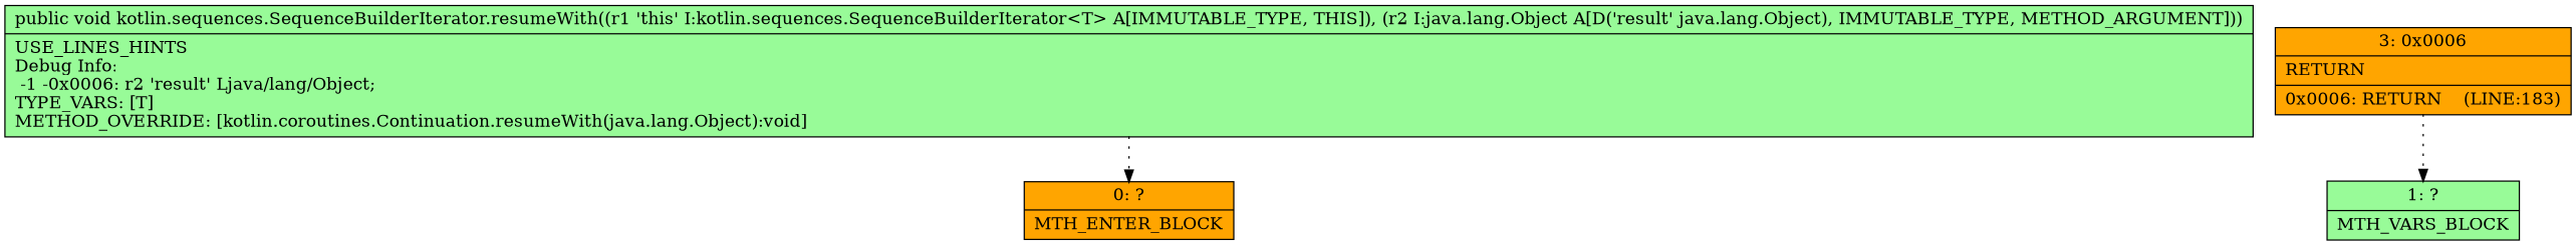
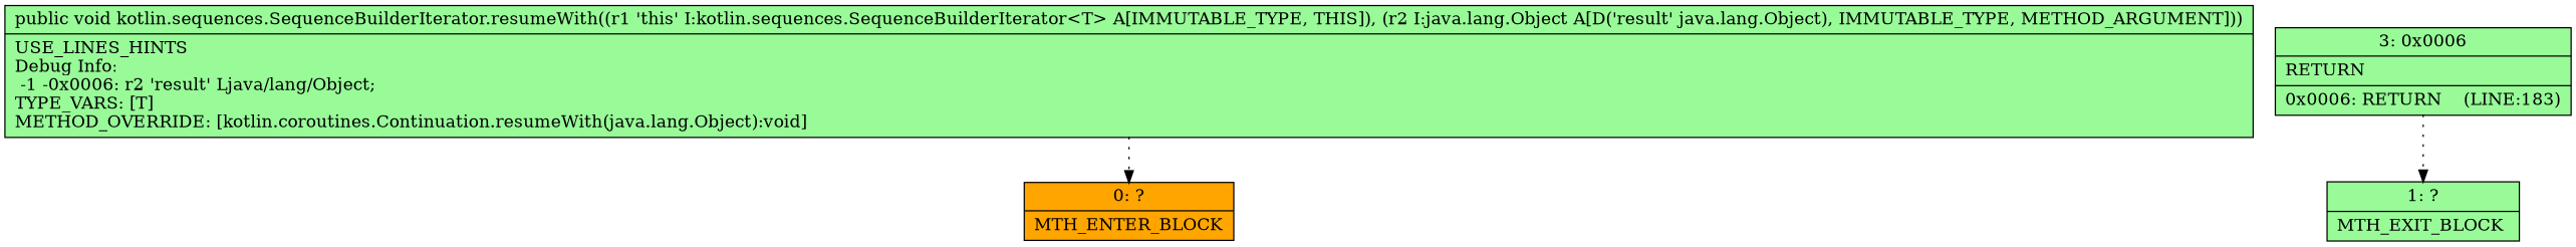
  digraph {
    node [fillcolor=orange shape=record style=filled]
    edge [style=dotted]
    n1 [label="{0\:\ ?|MTH_ENTER_BLOCK\l}"]
-   n2 [label="{3\:\ 0x0006|RETURN\l|0x0006: RETURN    (LINE:183)\l}"]
-   n3 [fillcolor=palegreen label="{1\:\ ?|MTH_VARS_BLOCK\l}"]
+   n2 [fillcolor=palegreen label="{3\:\ 0x0006|RETURN\l|0x0006: RETURN    (LINE:183)\l}"]
+   n3 [fillcolor=palegreen label="{1\:\ ?|MTH_EXIT_BLOCK\l}"]
    n4 [fillcolor=palegreen label="{public void kotlin.sequences.SequenceBuilderIterator.resumeWith((r1 'this' I:kotlin.sequences.SequenceBuilderIterator\<T\> A[IMMUTABLE_TYPE, THIS]), (r2 I:java.lang.Object A[D('result' java.lang.Object), IMMUTABLE_TYPE, METHOD_ARGUMENT]))  | USE_LINES_HINTS\lDebug Info:\l  \-1 \-0x0006: r2 'result' Ljava\/lang\/Object;\lTYPE_VARS: [T]\lMETHOD_OVERRIDE: [kotlin.coroutines.Continuation.resumeWith(java.lang.Object):void]\l}"]
    n2 -> n3
    n4 -> n1
  }
